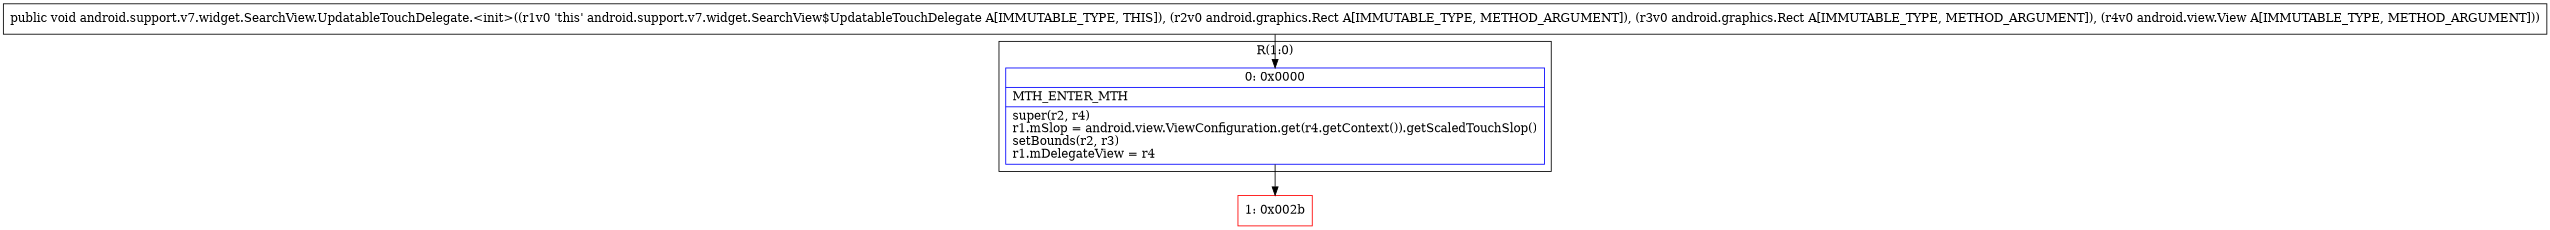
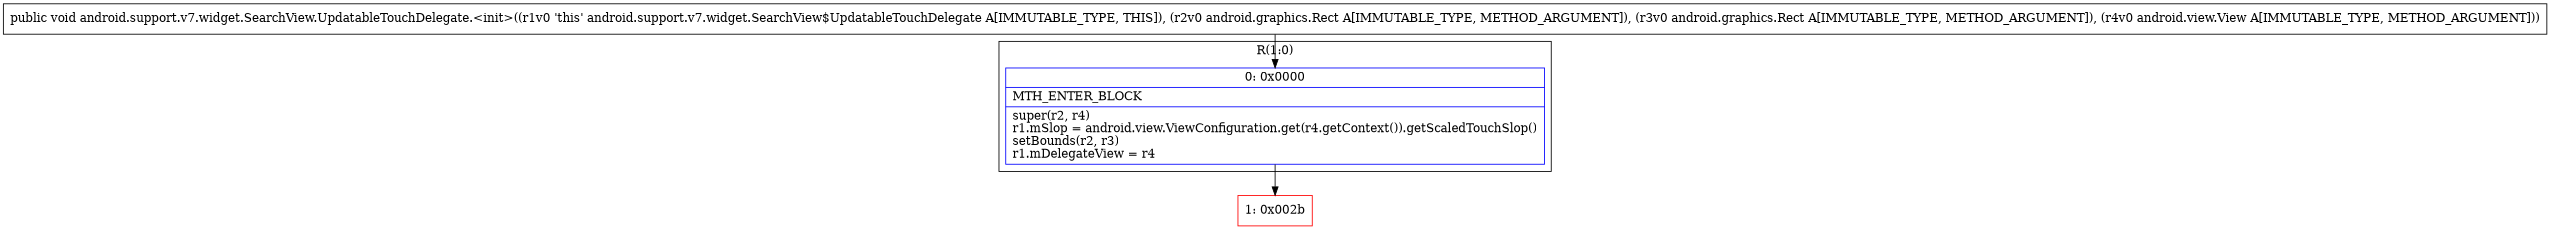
  digraph {
    node [shape=record]
-   n1 [color=blue label="{0\:\ 0x0000|MTH_ENTER_MTH\l|super(r2, r4)\lr1.mSlop = android.view.ViewConfiguration.get(r4.getContext()).getScaledTouchSlop()\lsetBounds(r2, r3)\lr1.mDelegateView = r4\l}"]
+   n1 [color=blue label="{0\:\ 0x0000|MTH_ENTER_BLOCK\l|super(r2, r4)\lr1.mSlop = android.view.ViewConfiguration.get(r4.getContext()).getScaledTouchSlop()\lsetBounds(r2, r3)\lr1.mDelegateView = r4\l}"]
    n2 [color=red label="{1\:\ 0x002b}"]
    n3 [label="{public void android.support.v7.widget.SearchView.UpdatableTouchDelegate.\<init\>((r1v0 'this' android.support.v7.widget.SearchView$UpdatableTouchDelegate A[IMMUTABLE_TYPE, THIS]), (r2v0 android.graphics.Rect A[IMMUTABLE_TYPE, METHOD_ARGUMENT]), (r3v0 android.graphics.Rect A[IMMUTABLE_TYPE, METHOD_ARGUMENT]), (r4v0 android.view.View A[IMMUTABLE_TYPE, METHOD_ARGUMENT])) }"]
    subgraph cluster_1 {
      label="R(1:0)"
      n1
    }
    n1 -> n2
    n3 -> n1
  }
